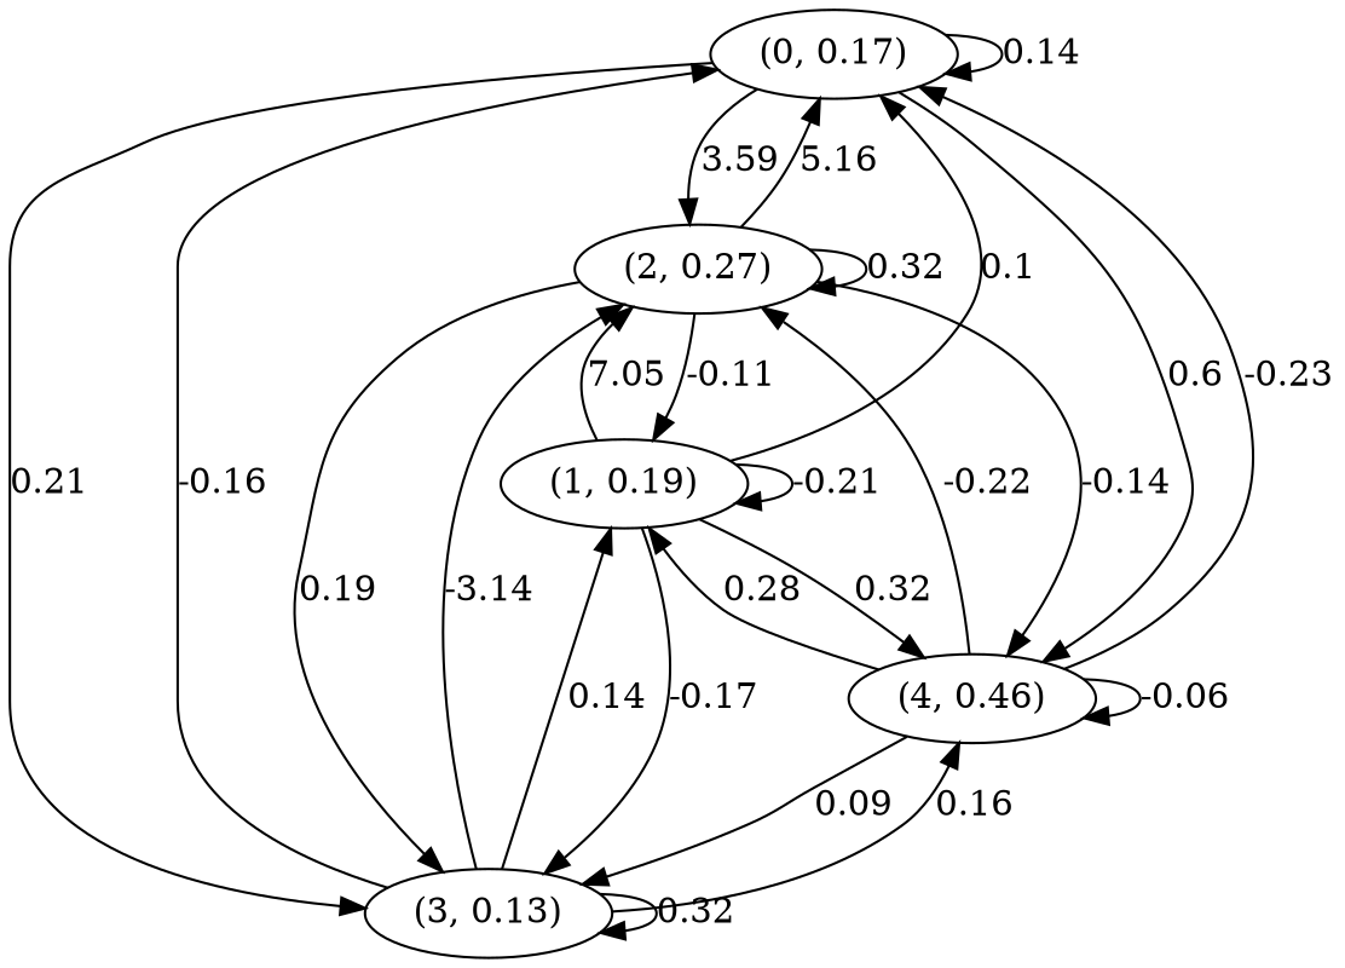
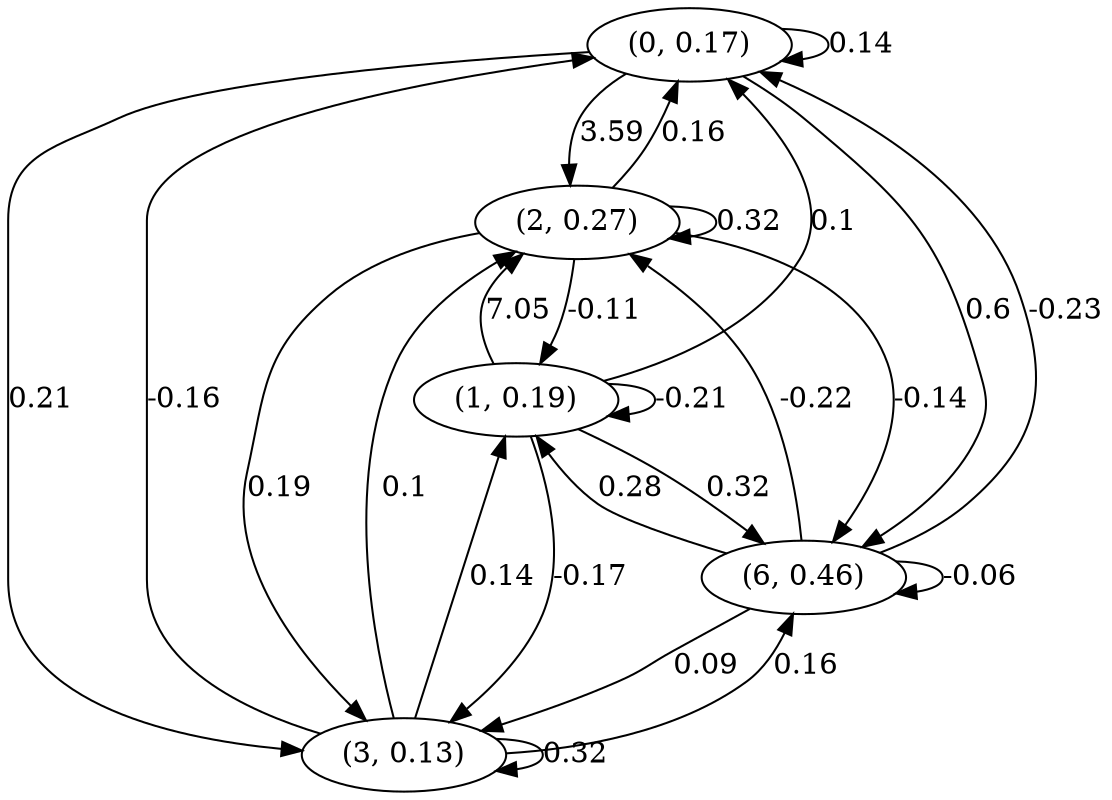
  digraph {
    n1 [label="(0, 0.17)"]
    n2 [label="(2, 0.27)"]
    n3 [label="(3, 0.13)"]
-   n4 [label="(4, 0.46)"]
+   n4 [label="(6, 0.46)"]
    n5 [label="(1, 0.19)"]
    n1 -> n1 [label=0.14]
    n1 -> n2 [label=3.59]
    n1 -> n3 [label=0.21]
    n1 -> n4 [label=0.6]
-   n2 -> n1 [label=5.16]
+   n2 -> n1 [label=0.16]
    n2 -> n2 [label=0.32]
    n2 -> n3 [label=0.19]
    n2 -> n4 [label=-0.14]
    n2 -> n5 [label=-0.11]
    n3 -> n1 [label=-0.16]
-   n3 -> n2 [label=-3.14]
+   n3 -> n2 [label=0.1]
    n3 -> n3 [label=0.32]
    n3 -> n4 [label=0.16]
    n3 -> n5 [label=0.14]
    n4 -> n1 [label=-0.23]
    n4 -> n2 [label=-0.22]
    n4 -> n3 [label=0.09]
    n4 -> n4 [label=-0.06]
    n4 -> n5 [label=0.28]
    n5 -> n1 [label=0.1]
    n5 -> n2 [label=7.05]
    n5 -> n3 [label=-0.17]
    n5 -> n4 [label=0.32]
    n5 -> n5 [label=-0.21]
  }
